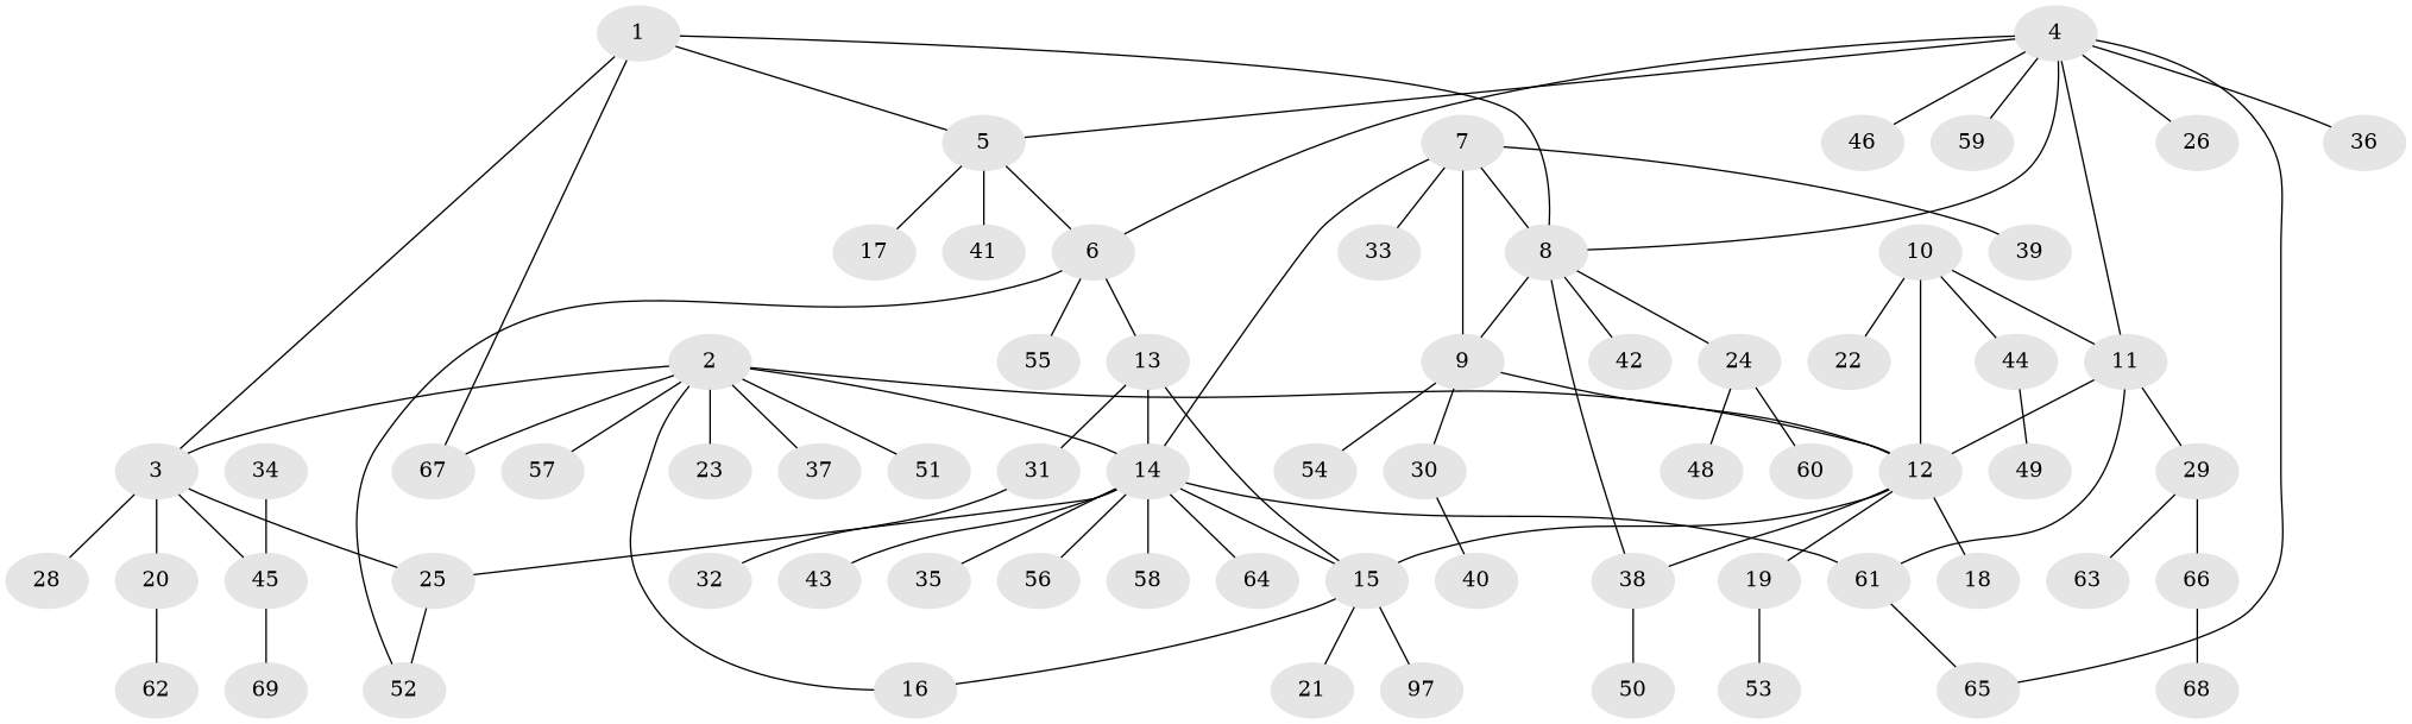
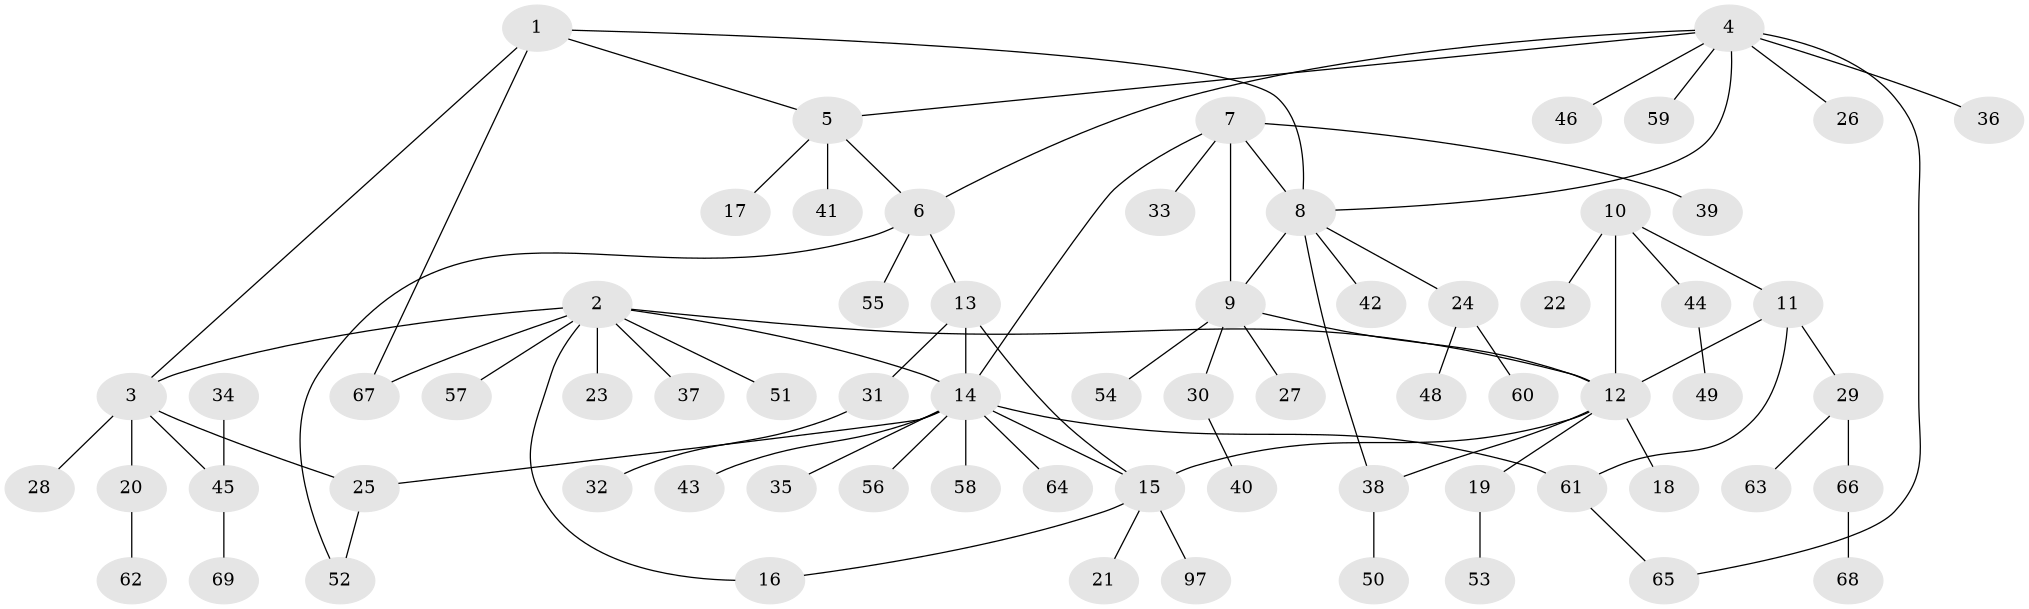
  graph {
    node [color=gray90 style=filled]
    1
    3
    5
    8
    67
    2
    12
    14
    16
    23
    37
    51
    57
    20
    25
    28
    45
    6
    17
    41
    9
    24
    38
    42
    15
    18
    19
    61
    35
    43
    56
    58
    64
    62
    52
    34
    4
    11
    26
    36
    46
    59
    65
    13
    55
    29
    31
    7
    33
    39
+   27
    30
    54
    48
    60
    50
    40
    10
    22
    44
    49
    63
    66
    21
    n65 [label=97]
    53
    32
    68
    69
    1 -- 3
    1 -- 5
    1 -- 8
    1 -- 67
    3 -- 20
    3 -- 25
    3 -- 28
    3 -- 45
    5 -- 6
    5 -- 17
    5 -- 41
    8 -- 9
    8 -- 24
    8 -- 38
    8 -- 42
    2 -- 3
    2 -- 67
    2 -- 12
    2 -- 14
    2 -- 16
    2 -- 23
    2 -- 37
    2 -- 51
    2 -- 57
    12 -- 38
    12 -- 15
    12 -- 18
    12 -- 19
    14 -- 25
    14 -- 15
    14 -- 61
    14 -- 35
    14 -- 43
    14 -- 56
    14 -- 58
    14 -- 64
    20 -- 62
    25 -- 52
    45 -- 69
    6 -- 52
    6 -- 13
    6 -- 55
    9 -- 12
+   9 -- 27
    9 -- 30
    9 -- 54
    24 -- 48
    24 -- 60
    38 -- 50
    15 -- 16
    15 -- 21
    15 -- n65
    19 -- 53
    61 -- 65
    34 -- 45
    4 -- 5
    4 -- 8
    4 -- 6
-   4 -- 11
    4 -- 26
    4 -- 36
    4 -- 46
    4 -- 59
    4 -- 65
    11 -- 12
    11 -- 61
    11 -- 29
    13 -- 14
    13 -- 15
    13 -- 31
    29 -- 63
    29 -- 66
    31 -- 32
    7 -- 8
    7 -- 14
    7 -- 9
    7 -- 33
    7 -- 39
    30 -- 40
    10 -- 12
    10 -- 11
    10 -- 22
    10 -- 44
    44 -- 49
    66 -- 68
  }
